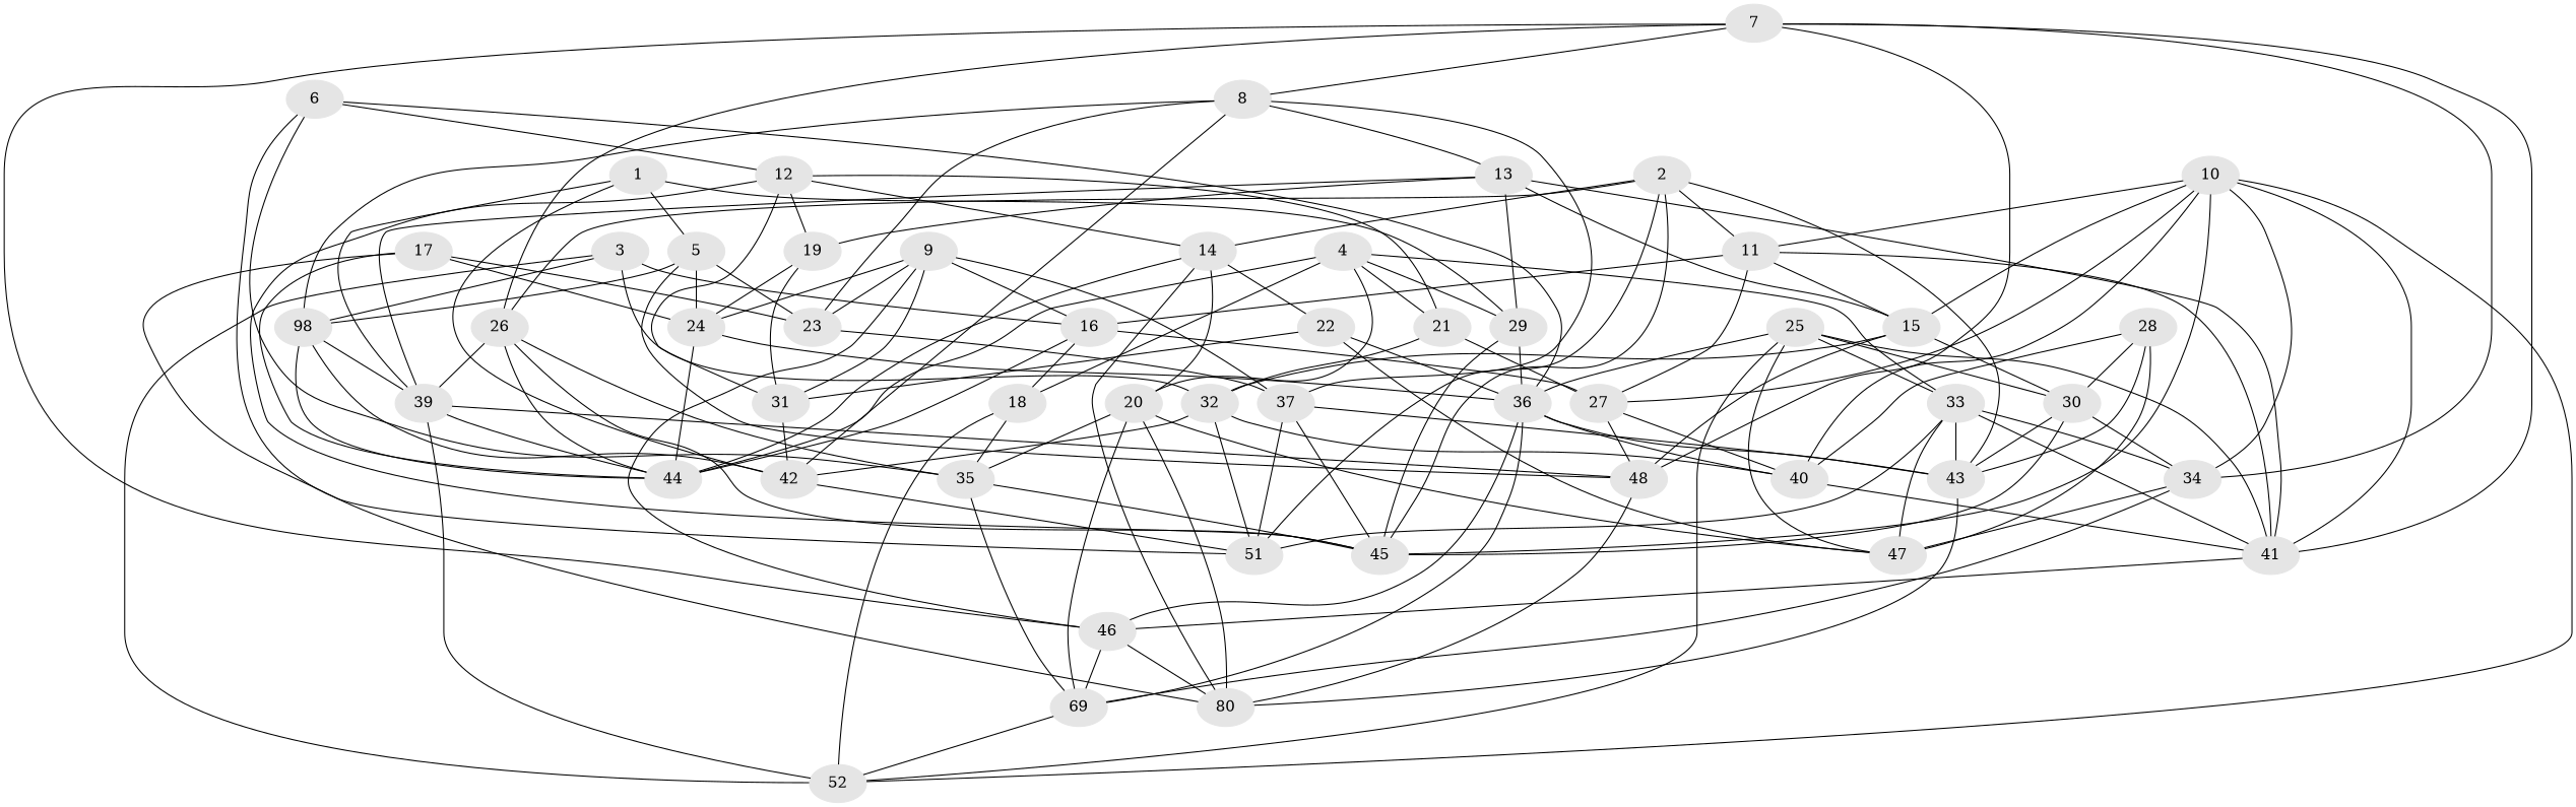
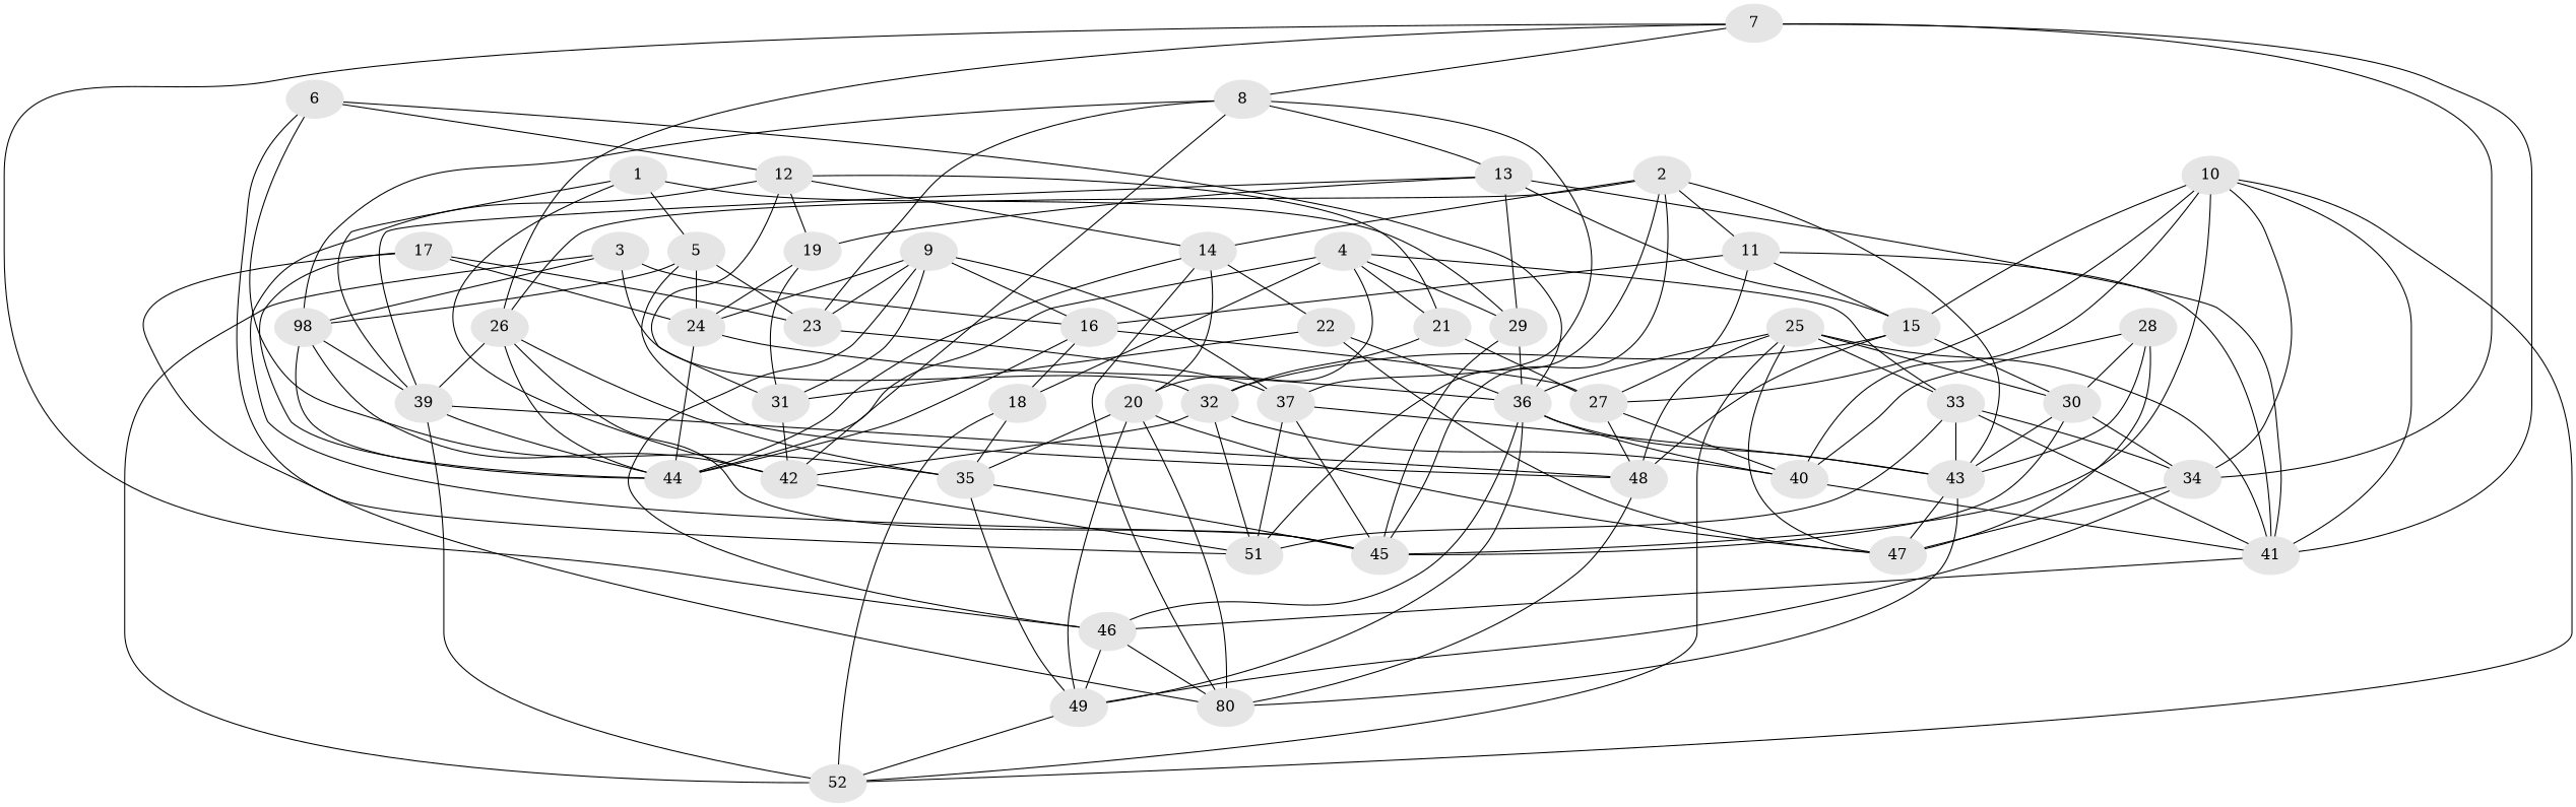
  graph {
    node [color=gray90 style=filled]
    edge [weight=1.0]
    1
    5
    29
    42
    39
    n6 [label=98]
    23
    24
    48
    45
    36
    31
    51
    2
    11
    14
    26
    43
    16
    41
    15
    27
    20
    44
    22
    n26 [label=80]
    35
    47
    3
    32
    52
    18
    40
    4
    21
    33
-   49 [label=69]
+   49
    34
    37
    6
    12
    19
    46
    7
    8
    13
    9
    10
    30
    17
    25
    28
    1 -- 5
    1 -- 29
    1 -- 42
    1 -- 39
    5 -- n6
    5 -- 23 [weight=2.0]
    5 -- 24
    5 -- 48
    29 -- 45
    29 -- 36 [weight=2.0]
    42 -- 51
    39 -- 48
    39 -- 44
    39 -- 52
    n6 -- 42
    n6 -- 39
    n6 -- 44
    23 -- 37
    24 -- 36
    24 -- 44
    48 -- n26
    36 -- 43
    36 -- 40
    36 -- 49
    36 -- 46
    31 -- 42
    2 -- 45
    2 -- 51
    2 -- 11
    2 -- 14
    2 -- 26
    2 -- 43
    11 -- 16
    11 -- 41
    11 -- 15
    11 -- 27
    14 -- 20
    14 -- 44
    14 -- 22
    14 -- n26
    26 -- 39
    26 -- 45
    26 -- 44
    26 -- 35
    43 -- n26
-   33 -- 47
+   43 -- 47
    16 -- 27
    16 -- 44
    16 -- 18
    41 -- 46
    15 -- 48
    15 -- 32
    15 -- 30
    27 -- 48
    27 -- 40
    20 -- n26
    20 -- 35
    20 -- 47
    20 -- 49
    22 -- 36
    22 -- 31
    22 -- 47
    35 -- 45
    35 -- 49
    3 -- n6
    3 -- 16
    3 -- 32
    3 -- 52
    32 -- 42
    32 -- 51
    32 -- 40
    18 -- 35
    18 -- 52
    40 -- 41
    4 -- 29
    4 -- 20
    4 -- 44
    4 -- 18
    4 -- 21
    4 -- 33
    21 -- 27
    21 -- 32
    33 -- 51
    33 -- 43
    33 -- 41
    33 -- 34
    49 -- 52
    34 -- 47
    34 -- 49
    37 -- 45
    37 -- 51
    37 -- 43
    6 -- 36
    6 -- 51
    6 -- 35
    6 -- 12
    12 -- 45
    12 -- 31
    12 -- 14
    12 -- 21
    12 -- 19
    19 -- 24
    19 -- 31
    46 -- n26
    46 -- 49
-   7 -- 48
+   25 -- 48
    7 -- 26
    7 -- 41
    7 -- 34
    7 -- 46
    7 -- 8
    8 -- 42
    8 -- n6
    8 -- 23
    8 -- 37
    8 -- 13
    13 -- 29
    13 -- 39
    13 -- 41
    13 -- 15
    13 -- 19
    9 -- 23
    9 -- 24
    9 -- 31
    9 -- 16
    9 -- 37
    9 -- 46
    10 -- 45
-   10 -- 11
    10 -- 41
    10 -- 15
    10 -- 27
    10 -- 52
    10 -- 40
    10 -- 34
    30 -- 45
    30 -- 43
    30 -- 34
    17 -- 23
    17 -- 24
    17 -- 44
    17 -- n26
    25 -- 36
    25 -- 41
    25 -- 47
    25 -- 52
    25 -- 33
    25 -- 30
    28 -- 43
    28 -- 47
    28 -- 40
    28 -- 30
  }
